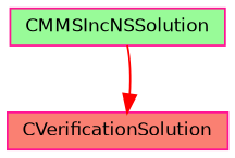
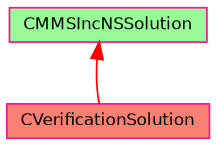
  digraph {
    node [color=deeppink fontname=Helvetica fontsize=10 shape=record style=filled]
    n1 [fillcolor=palegreen fontcolor=black height=0.2 label=CMMSIncNSSolution width=0.4]
    n2 [fillcolor=salmon height=0.2 label=CVerificationSolution width=0.4]
-   n2 -> n1 [color=red dir=back fontname=Helvetica fontsize=10 labelfontname=Helvetica labelfontsize=10 style=solid]
+   n1 -> n2 [color=red dir=back fontname=Helvetica fontsize=10 labelfontname=Helvetica labelfontsize=10 style=solid]
  }
